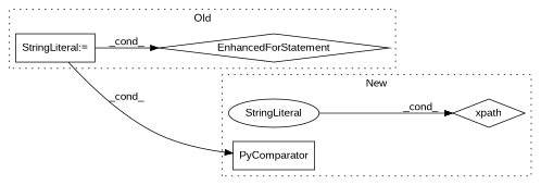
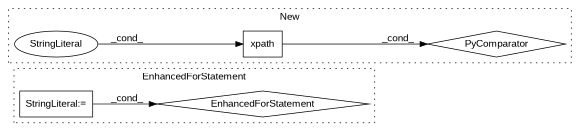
  digraph {
    fontname="Liberation Sans"
    rankdir=LR
    node [fontname="Liberation Sans" l="53,2" s="465,544" shape=diamond]
    edge [fontname="Liberation Sans"]
    n1 [a=70 label=EnhancedForStatement]
    n2 [a=7 label="StringLiteral:=" shape=box]
-   n3 [a=32 l="6,1" label=xpath s="390,411"]
+   n3 [a=32 l="6,1" label=xpath s="390,411" shape=box]
    n4 [a=45 l=15 label=StringLiteral s=396 shape=ellipse]
-   n5 [a=113 l=51 label=PyComparator s=370 shape=box]
+   n5 [a=113 l=51 label=PyComparator s=370]
    subgraph cluster_1 {
-     label=Old
+     label=EnhancedForStatement
      style=dotted
      n1
      n2
    }
    subgraph cluster_2 {
      label=New
      style=dotted
      n3
      n4
      n5
    }
    n2 -> n1 [label=_cond_]
-   n2 -> n5 [label=_cond_]
+   n3 -> n5 [label=_cond_]
    n4 -> n3 [label=_cond_]
  }
